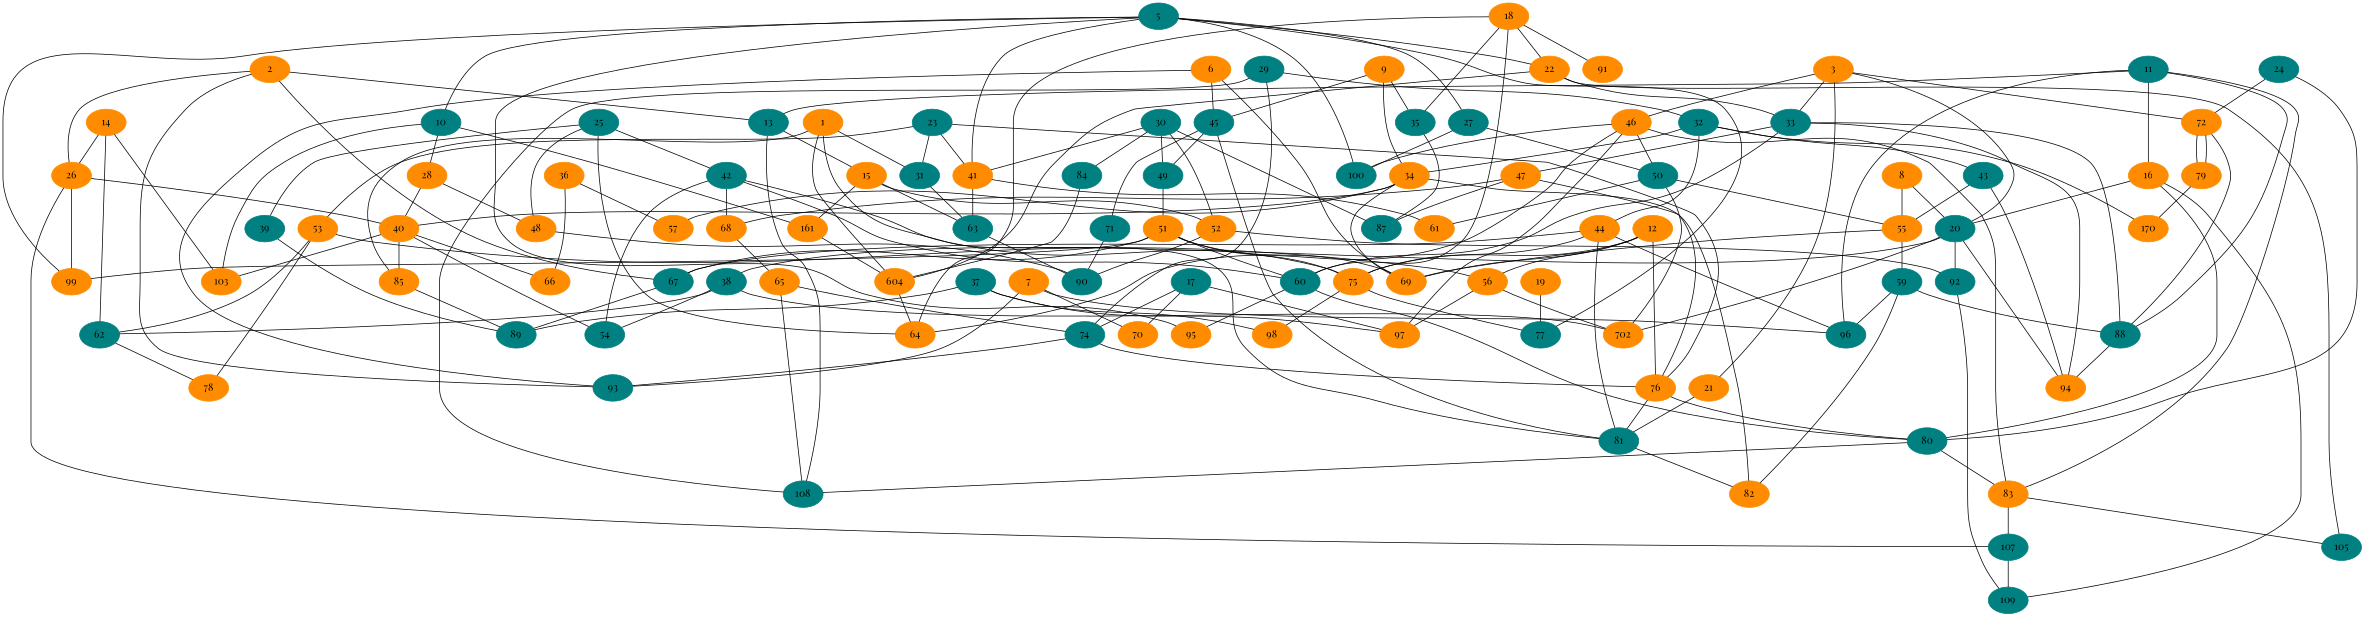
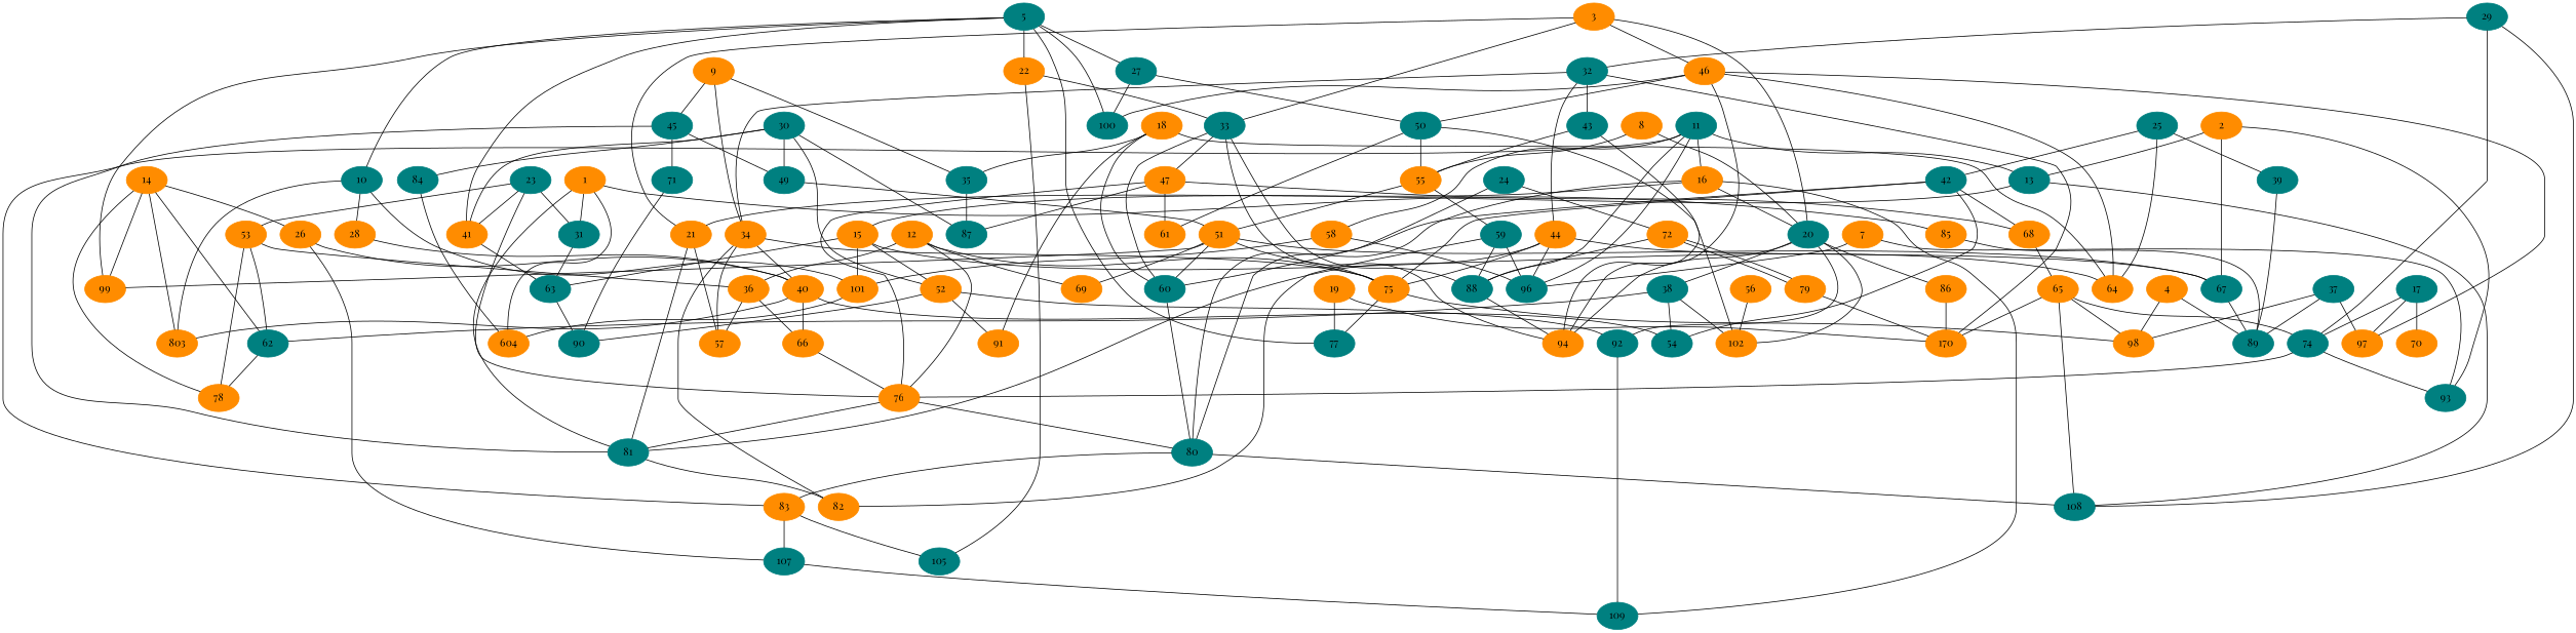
  graph {
    fontname="Playfair Display"
    node [color=darkorange fontname="Playfair Display" style=filled]
    edge [fontname="Playfair Display"]
    31 [color=teal]
    1
    81 [color=teal]
    85
    n5 [label=604]
    63 [color=teal]
    82
    89 [color=teal]
    13 [color=teal]
    2
    26
    67 [color=teal]
    93 [color=teal]
    15
    108 [color=teal]
    99
    40
    107 [color=teal]
    65
    98
    74 [color=teal]
    n22 [label=170]
    20 [color=teal]
    3
    21
    33 [color=teal]
    46
    72
    38 [color=teal]
+   86
    92 [color=teal]
    94
-   102 [label=702]
+   102
    57
    88 [color=teal]
    60 [color=teal]
    47
    100 [color=teal]
    64
    97
    50 [color=teal]
    79
+   4
    5 [color=teal]
    10 [color=teal]
    22
    27 [color=teal]
    41
    77 [color=teal]
-   95
    28
-   101 [label=161]
-   103
+   101
+   103 [label=803]
    105 [color=teal]
    61
-   6
    45 [color=teal]
    69
    49 [color=teal]
    71 [color=teal]
    7
    70
    96 [color=teal]
    8
    55
    59 [color=teal]
    9
    34
    35 [color=teal]
    87 [color=teal]
-   48
    11 [color=teal]
    16
+   58
    83
    80 [color=teal]
    109 [color=teal]
    12
    56
    75
    76
    52
    14
    62 [color=teal]
    78
    91
    90 [color=teal]
    17 [color=teal]
    18
    19
    54 [color=teal]
    23 [color=teal]
    53
    24 [color=teal]
    25 [color=teal]
    39 [color=teal]
    42 [color=teal]
    68
    66
    29 [color=teal]
    32 [color=teal]
    43 [color=teal]
    44
    30 [color=teal]
    84 [color=teal]
    51
    36
    37 [color=teal]
    31 -- 63
    1 -- 31
    1 -- 81
    1 -- 85
    1 -- n5
    81 -- 82
    85 -- 89
    63 -- 90
    13 -- 15
    13 -- 108
    2 -- 13
-   2 -- 26
    2 -- 67
    2 -- 93
-   26 -- 99
+   14 -- 99
    26 -- 40
    26 -- 107
    67 -- 89
    15 -- 63
-   n5 -- 64
+   15 -- 64
    15 -- 101
    15 -- 52
-   40 -- 85
    40 -- 103
    40 -- 54
    40 -- 66
    107 -- 109
    65 -- 108
+   65 -- 98
    65 -- 74
+   65 -- n22
    74 -- 93
    74 -- 76
    20 -- 38
+   20 -- 86
    20 -- 92
    20 -- 94
    20 -- 102
    3 -- 20
    3 -- 21
    3 -- 33
    3 -- 46
-   3 -- 72
    21 -- 81
+   21 -- 57
    33 -- 94
    33 -- 88
    33 -- 60
    33 -- 47
-   46 -- 83
+   46 -- 94
    46 -- 100
    46 -- 64
    46 -- 97
    46 -- 50
    72 -- 88
    72 -- 79
    72 -- 79
    38 -- 102
    38 -- 62
    38 -- 54
+   86 -- n22
    92 -- 109
    88 -- 94
-   60 -- 95
    60 -- 80
    47 -- 87
    47 -- 76
    47 -- 68
    50 -- 102
    50 -- 61
    50 -- 55
    79 -- n22
+   4 -- 89
+   4 -- 98
    5 -- 99
    5 -- 100
    5 -- 10
    5 -- 22
    5 -- 27
    5 -- 41
    5 -- 77
-   5 -- 95
    10 -- 28
    10 -- 101
    10 -- 103
-   22 -- n5
    22 -- 33
    22 -- 105
    27 -- 100
    27 -- 50
    41 -- 63
-   41 -- 61
+   47 -- 61
    28 -- 40
-   28 -- 48
    101 -- n5
-   6 -- 93
-   6 -- 45
-   6 -- 69
    45 -- 81
    45 -- 49
    45 -- 71
    49 -- 51
    71 -- 90
    7 -- 93
-   7 -- 70
    7 -- 96
    8 -- 20
    8 -- 55
-   55 -- 69
+   55 -- 51
    55 -- 59
    59 -- 82
    59 -- 88
    59 -- 96
    9 -- 45
    9 -- 34
    9 -- 35
    34 -- 82
    34 -- 40
    34 -- 57
-   34 -- 69
+   34 -- 75
    35 -- 87
-   48 -- 90
    11 -- 13
    11 -- 88
    11 -- 96
    11 -- 16
+   11 -- 58
    11 -- 83
    16 -- 20
+   16 -- 21
    16 -- 80
    16 -- 109
+   58 -- 101
+   58 -- 96
    83 -- 107
    83 -- 105
    80 -- 108
    80 -- 83
    12 -- 69
-   12 -- 56
+   12 -- 36
    12 -- 75
    12 -- 76
    56 -- 102
-   56 -- 97
    75 -- 98
    75 -- 77
    76 -- 81
    76 -- 80
    52 -- 92
+   52 -- 91
    52 -- 90
    14 -- 26
    14 -- 103
    14 -- 62
+   14 -- 78
    62 -- 78
    17 -- 74
    17 -- 97
    17 -- 70
    18 -- 60
    18 -- 64
-   18 -- 22
    18 -- 35
    18 -- 91
+   19 -- n22
    19 -- 77
    23 -- 31
    23 -- 41
    23 -- 76
    23 -- 53
-   53 -- 56
+   53 -- 36
    53 -- 62
    53 -- 78
    24 -- 72
    24 -- 80
    25 -- 64
-   25 -- 48
    25 -- 39
    25 -- 42
    39 -- 89
    42 -- 60
    42 -- 75
    42 -- 54
    42 -- 68
    68 -- 65
+   66 -- 76
    29 -- 108
    29 -- 74
    29 -- 32
    32 -- n22
    32 -- 34
    32 -- 43
    32 -- 44
    43 -- 94
    43 -- 55
    44 -- 81
    44 -- 67
    44 -- 96
    44 -- 75
    30 -- 41
    30 -- 49
    30 -- 87
    30 -- 52
    30 -- 84
    84 -- n5
    51 -- 67
    51 -- 99
    51 -- 60
    51 -- 69
    51 -- 75
    36 -- 57
    36 -- 66
    37 -- 89
    37 -- 98
    37 -- 97
  }
